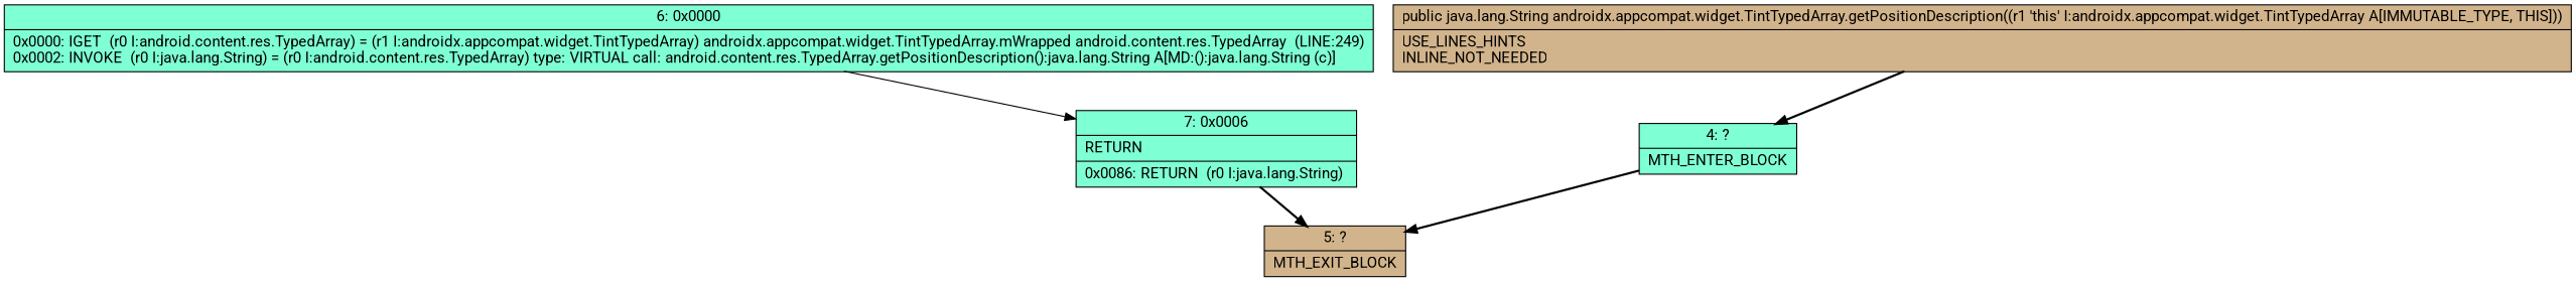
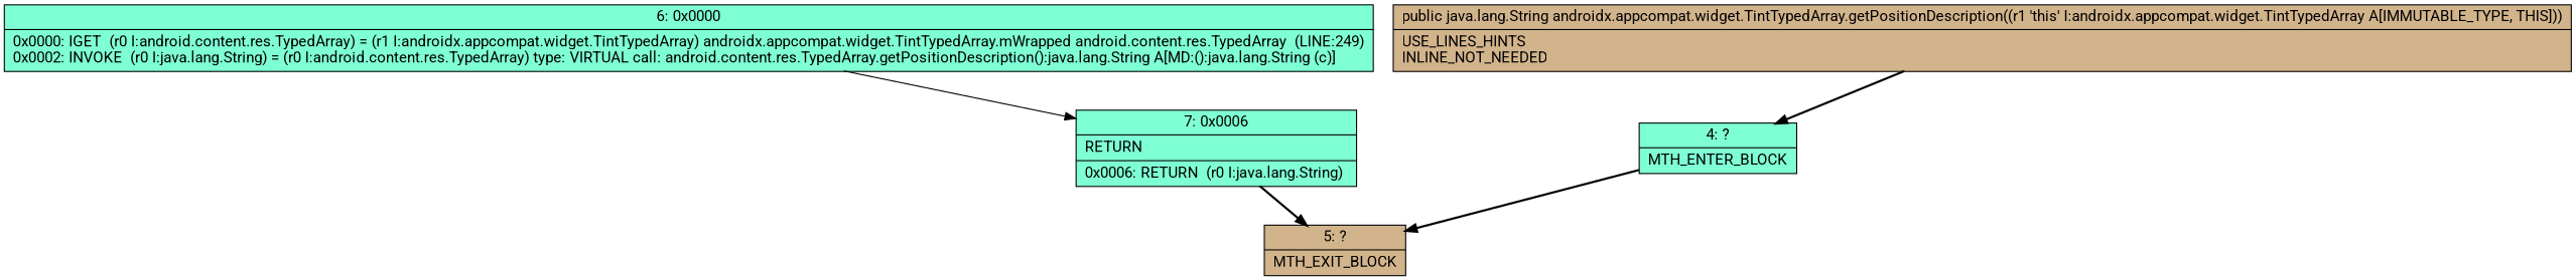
  digraph {
    fontname=Roboto
    node [fillcolor=aquamarine fontname=Roboto shape=record style=filled]
    edge [fontname=Roboto style=bold]
    n1 [label="{4\:\ ?|MTH_ENTER_BLOCK\l}"]
    n2 [fillcolor=tan label="{5\:\ ?|MTH_EXIT_BLOCK\l}"]
    n3 [label="{6\:\ 0x0000|0x0000: IGET  (r0 I:android.content.res.TypedArray) = (r1 I:androidx.appcompat.widget.TintTypedArray) androidx.appcompat.widget.TintTypedArray.mWrapped android.content.res.TypedArray  (LINE:249)\l0x0002: INVOKE  (r0 I:java.lang.String) = (r0 I:android.content.res.TypedArray) type: VIRTUAL call: android.content.res.TypedArray.getPositionDescription():java.lang.String A[MD:():java.lang.String (c)]\l}"]
-   n4 [label="{7\:\ 0x0006|RETURN\l|0x0086: RETURN  (r0 I:java.lang.String) \l}"]
+   n4 [label="{7\:\ 0x0006|RETURN\l|0x0006: RETURN  (r0 I:java.lang.String) \l}"]
    n5 [fillcolor=tan label="{public java.lang.String androidx.appcompat.widget.TintTypedArray.getPositionDescription((r1 'this' I:androidx.appcompat.widget.TintTypedArray A[IMMUTABLE_TYPE, THIS]))  | USE_LINES_HINTS\lINLINE_NOT_NEEDED\l}"]
    n1 -> n2
    n3 -> n4 [style=solid]
    n4 -> n2
    n5 -> n1
  }
